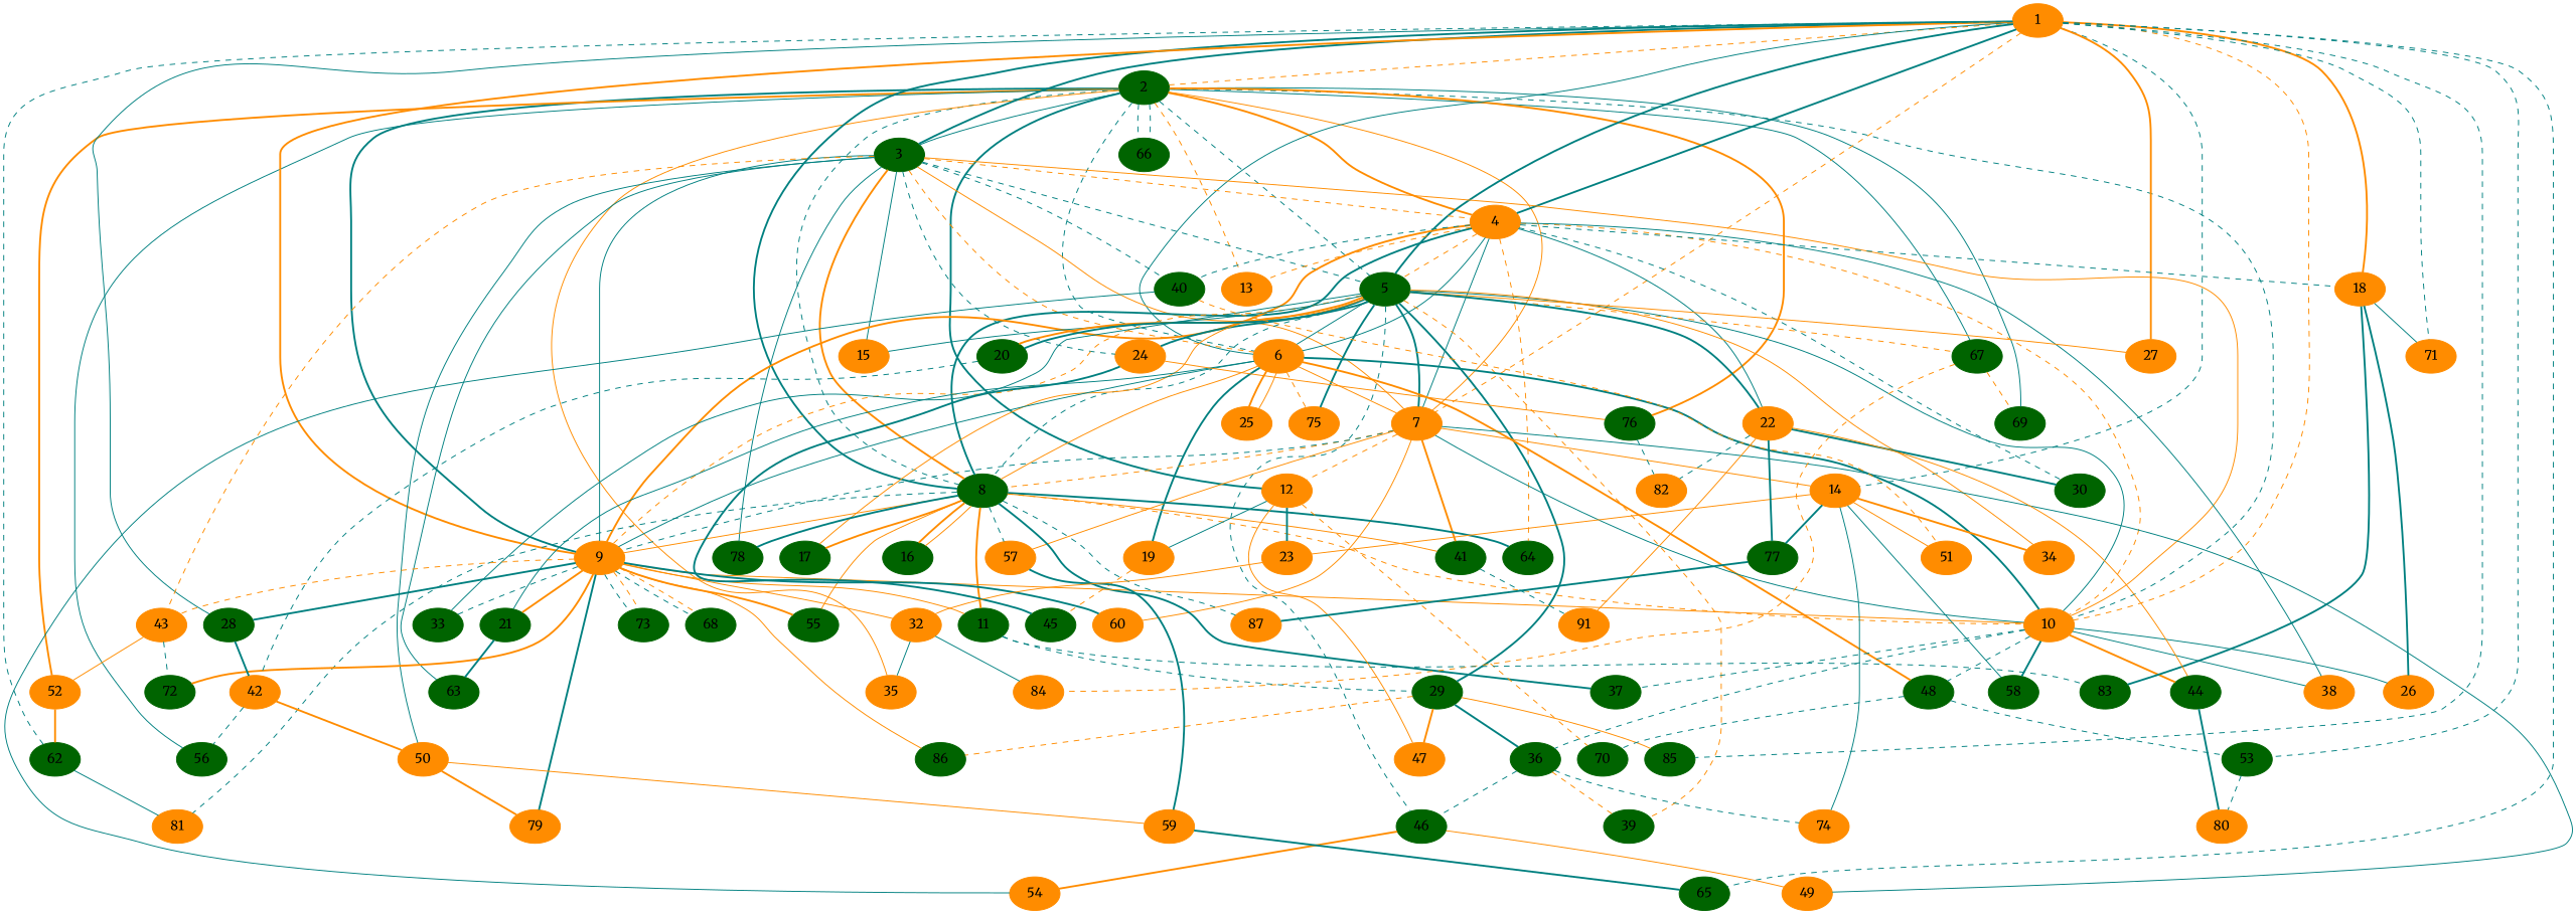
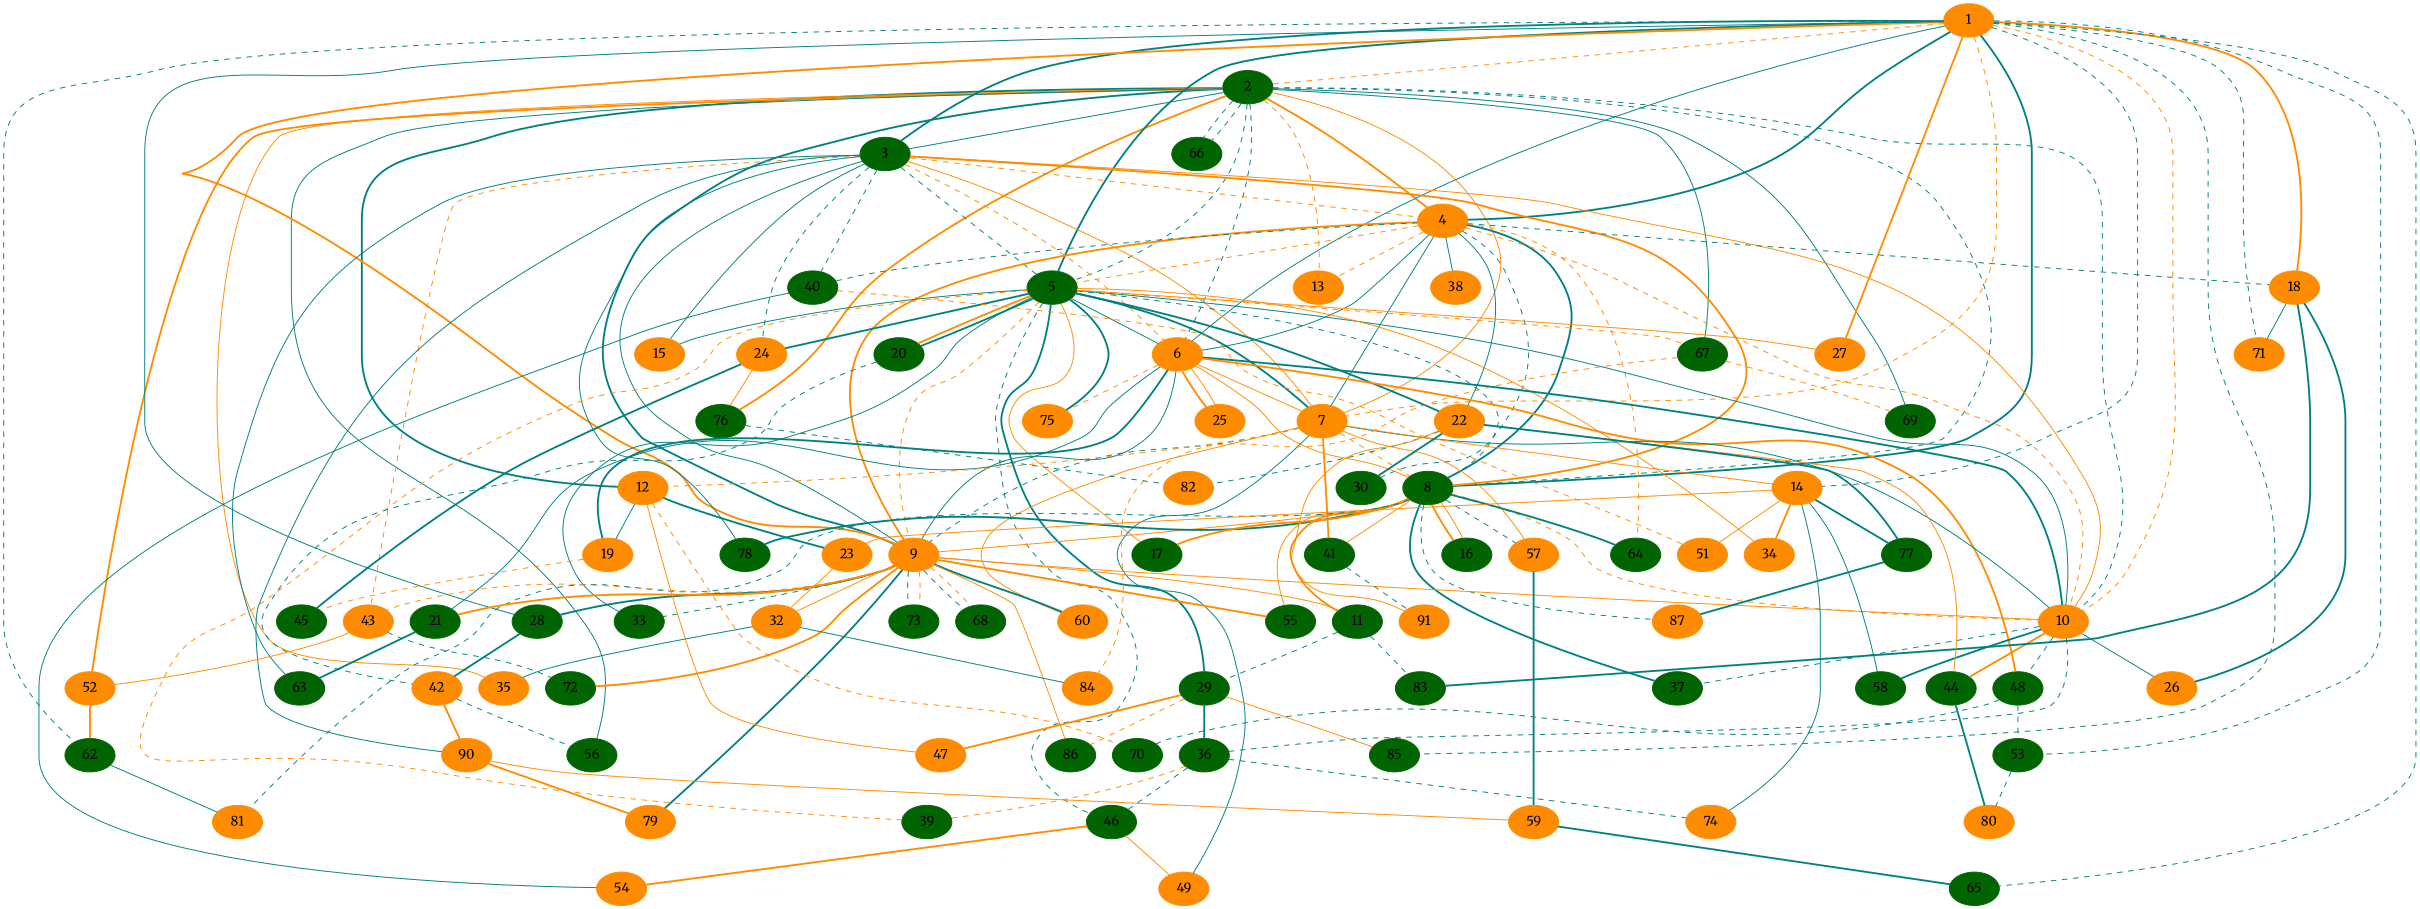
  graph {
    fontname=Merriweather
    node [color=darkgreen fontname=Merriweather style=filled]
    edge [color=teal fontname=Merriweather style=dashed]
    2
    1 [color=darkorange]
    3
    4 [color=darkorange]
    5
    6 [color=darkorange]
    7 [color=darkorange]
    8
    9 [color=darkorange]
    10 [color=darkorange]
    14 [color=darkorange]
    18 [color=darkorange]
    27 [color=darkorange]
    28
    53
    62
    65
    71 [color=darkorange]
    85
    12 [color=darkorange]
    13 [color=darkorange]
    35 [color=darkorange]
    52 [color=darkorange]
    56
    66
    67
    69
    76
    15 [color=darkorange]
    24 [color=darkorange]
    40
    43 [color=darkorange]
-   50 [color=darkorange]
+   50 [color=darkorange label=90]
    63
    78
    22 [color=darkorange]
    30
    38 [color=darkorange]
    64
    17
    20
    29
    33
    34 [color=darkorange]
    39
    46
    75 [color=darkorange]
    19 [color=darkorange]
    21
    25 [color=darkorange]
    48
    41
    49 [color=darkorange]
    57 [color=darkorange]
    60 [color=darkorange]
    11
    16
    37
    55
    81 [color=darkorange]
    87 [color=darkorange]
    32 [color=darkorange]
    68
    72
    73
    79 [color=darkorange]
    86
    26 [color=darkorange]
    36
    44
    58
    23 [color=darkorange]
    51 [color=darkorange]
    74 [color=darkorange]
    77
    83
    42 [color=darkorange]
    80 [color=darkorange]
    47 [color=darkorange]
    70
    84 [color=darkorange]
    82 [color=darkorange]
    45
    54 [color=darkorange]
    59 [color=darkorange]
    n86 [color=darkorange label=91]
    2 -- 3 [style=solid]
    2 -- 4 [color=darkorange style=bold]
    2 -- 5
    2 -- 6
    2 -- 7 [color=darkorange style=solid]
    2 -- 8
    2 -- 9 [style=bold]
    2 -- 10
    2 -- 12 [style=bold]
    2 -- 13 [color=darkorange]
    2 -- 35 [color=darkorange style=solid]
    2 -- 52 [color=darkorange style=bold]
    2 -- 56 [style=solid]
    2 -- 66
    2 -- 66
    2 -- 67 [style=solid]
    2 -- 69 [style=solid]
    2 -- 76 [color=darkorange style=bold]
    1 -- 2 [color=darkorange]
    1 -- 3 [style=bold]
    1 -- 4 [style=bold]
    1 -- 5 [style=bold]
    1 -- 6 [style=solid]
    1 -- 7 [color=darkorange]
    1 -- 8 [style=bold]
    1 -- 9 [color=darkorange style=bold]
    1 -- 10 [color=darkorange]
    1 -- 14
    1 -- 18 [color=darkorange style=bold]
    1 -- 27 [color=darkorange style=bold]
    1 -- 28 [style=solid]
    1 -- 53
    1 -- 62
    1 -- 65
    1 -- 71
    1 -- 85
    3 -- 4 [color=darkorange]
    3 -- 5
    3 -- 6 [color=darkorange]
    3 -- 7 [color=darkorange style=solid]
    3 -- 8 [color=darkorange style=bold]
    3 -- 9 [style=solid]
    3 -- 10 [color=darkorange style=solid]
    3 -- 15 [style=solid]
    3 -- 24
    3 -- 40
    3 -- 43 [color=darkorange]
    3 -- 50 [style=solid]
    3 -- 63 [style=solid]
    3 -- 78 [style=solid]
    4 -- 5 [color=darkorange]
    4 -- 6 [style=solid]
    4 -- 7 [style=solid]
    4 -- 8 [style=bold]
    4 -- 9 [color=darkorange style=bold]
    4 -- 10 [color=darkorange]
    4 -- 18
    4 -- 13 [color=darkorange]
    4 -- 40
    4 -- 22 [style=solid]
    4 -- 30
    4 -- 38 [style=solid]
    4 -- 64 [color=darkorange]
    5 -- 6 [style=solid]
    5 -- 7 [style=bold]
    5 -- 8
    5 -- 9 [color=darkorange]
    5 -- 10 [style=solid]
    5 -- 27 [color=darkorange style=solid]
    5 -- 67 [color=darkorange]
    5 -- 15 [style=solid]
    5 -- 24 [style=bold]
    5 -- 22 [style=bold]
    5 -- 17 [color=darkorange style=solid]
    5 -- 20 [color=darkorange style=bold]
    5 -- 20 [style=bold]
    5 -- 29 [style=bold]
    5 -- 33 [style=solid]
    5 -- 34 [color=darkorange style=solid]
    5 -- 39 [color=darkorange]
    5 -- 46
    5 -- 75 [style=bold]
    6 -- 7 [color=darkorange style=solid]
    6 -- 8 [color=darkorange style=solid]
    6 -- 9 [style=solid]
    6 -- 10 [style=bold]
    6 -- 75 [color=darkorange]
    6 -- 19 [style=bold]
    6 -- 21 [style=solid]
    6 -- 25 [color=darkorange style=bold]
    6 -- 25 [color=darkorange style=solid]
    6 -- 48 [color=darkorange style=bold]
    7 -- 8 [color=darkorange]
    7 -- 9
    7 -- 10 [style=solid]
    7 -- 14 [color=darkorange style=solid]
    7 -- 12 [color=darkorange]
    7 -- 41 [color=darkorange style=bold]
    7 -- 49 [style=solid]
    7 -- 57 [color=darkorange style=solid]
    7 -- 60 [color=darkorange style=solid]
    8 -- 9 [color=darkorange style=solid]
    8 -- 10 [color=darkorange]
    8 -- 78 [style=bold]
    8 -- 64 [style=bold]
    8 -- 17 [color=darkorange style=bold]
    8 -- 41 [color=darkorange style=solid]
    8 -- 57
    8 -- 11 [color=darkorange style=bold]
    8 -- 16 [color=darkorange style=bold]
    8 -- 16 [color=darkorange style=solid]
    8 -- 37 [style=bold]
    8 -- 55 [color=darkorange style=solid]
    8 -- 81
    8 -- 87
    9 -- 10 [color=darkorange style=solid]
    9 -- 28 [style=bold]
    9 -- 43 [color=darkorange]
    9 -- 33
    9 -- 21 [color=darkorange style=bold]
    9 -- 60 [style=bold]
    9 -- 11 [color=darkorange style=solid]
    9 -- 55 [color=darkorange style=bold]
    9 -- 32 [color=darkorange style=solid]
    9 -- 68
    9 -- 68 [color=darkorange]
    9 -- 72 [color=darkorange style=bold]
    9 -- 73
    9 -- 73 [color=darkorange]
    9 -- 79 [style=bold]
    9 -- 86 [color=darkorange style=solid]
-   10 -- 38 [style=solid]
    10 -- 48
    10 -- 37
    10 -- 26 [style=solid]
    10 -- 36
    10 -- 44 [color=darkorange style=bold]
    10 -- 58 [style=bold]
    14 -- 34 [color=darkorange style=bold]
    14 -- 58 [style=solid]
    14 -- 23 [color=darkorange style=solid]
    14 -- 51 [color=darkorange style=solid]
    14 -- 74 [style=solid]
    14 -- 77 [style=bold]
    18 -- 71 [style=solid]
    18 -- 26 [style=bold]
    18 -- 83 [style=bold]
    28 -- 42 [style=bold]
    53 -- 80
    62 -- 81 [style=solid]
    12 -- 19 [style=solid]
    12 -- 23 [style=bold]
    12 -- 47 [color=darkorange style=solid]
    12 -- 70 [color=darkorange]
    52 -- 62 [color=darkorange style=bold]
    67 -- 69 [color=darkorange]
    67 -- 84 [color=darkorange]
    76 -- 82
    24 -- 76 [color=darkorange style=solid]
    24 -- 45 [style=bold]
    40 -- 51 [color=darkorange]
    40 -- 54 [style=solid]
    43 -- 52 [color=darkorange style=solid]
    43 -- 72
    50 -- 79 [color=darkorange style=bold]
    50 -- 59 [color=darkorange style=solid]
    22 -- 30 [style=bold]
    22 -- 44 [color=darkorange style=solid]
    22 -- 77 [style=bold]
    22 -- 82
    22 -- n86 [color=darkorange style=solid]
    20 -- 42
    29 -- 85 [color=darkorange style=solid]
    29 -- 86 [color=darkorange]
    29 -- 36 [style=bold]
    29 -- 47 [color=darkorange style=bold]
    46 -- 49 [color=darkorange style=solid]
    46 -- 54 [color=darkorange style=bold]
    19 -- 45 [color=darkorange]
    21 -- 63 [style=bold]
    48 -- 53
    48 -- 70
    41 -- n86
    57 -- 59 [style=bold]
    11 -- 29
    11 -- 83
    32 -- 35 [style=solid]
    32 -- 84 [style=solid]
    36 -- 39 [color=darkorange]
    36 -- 46
    36 -- 74
    44 -- 80 [style=bold]
    23 -- 32 [color=darkorange style=solid]
    77 -- 87 [style=bold]
    42 -- 56
    42 -- 50 [color=darkorange style=bold]
    59 -- 65 [style=bold]
  }
